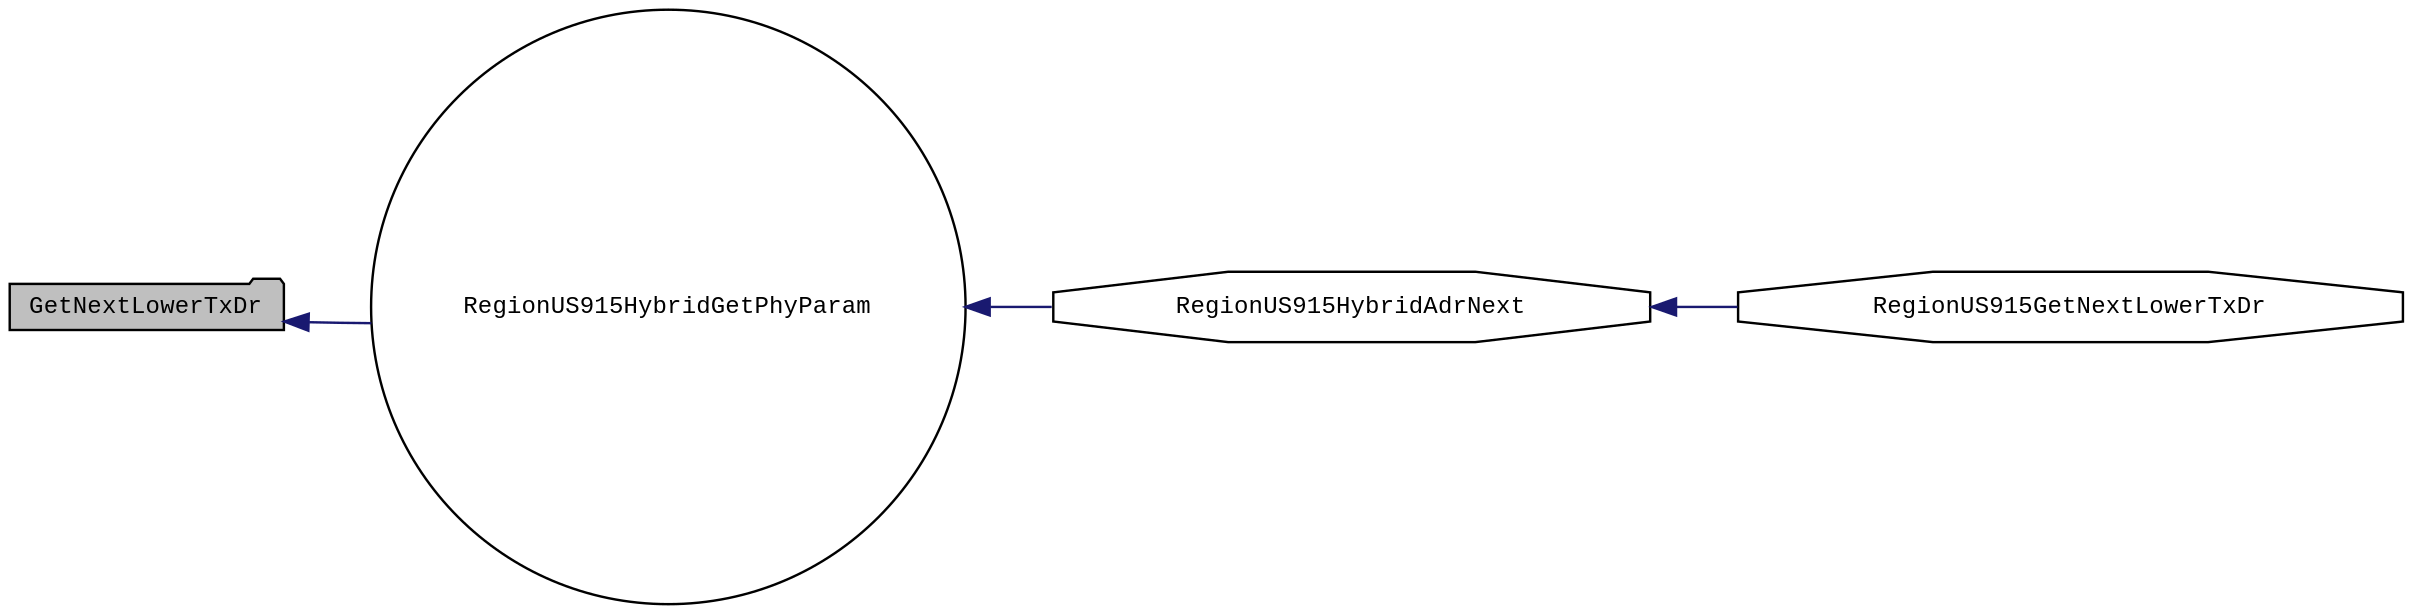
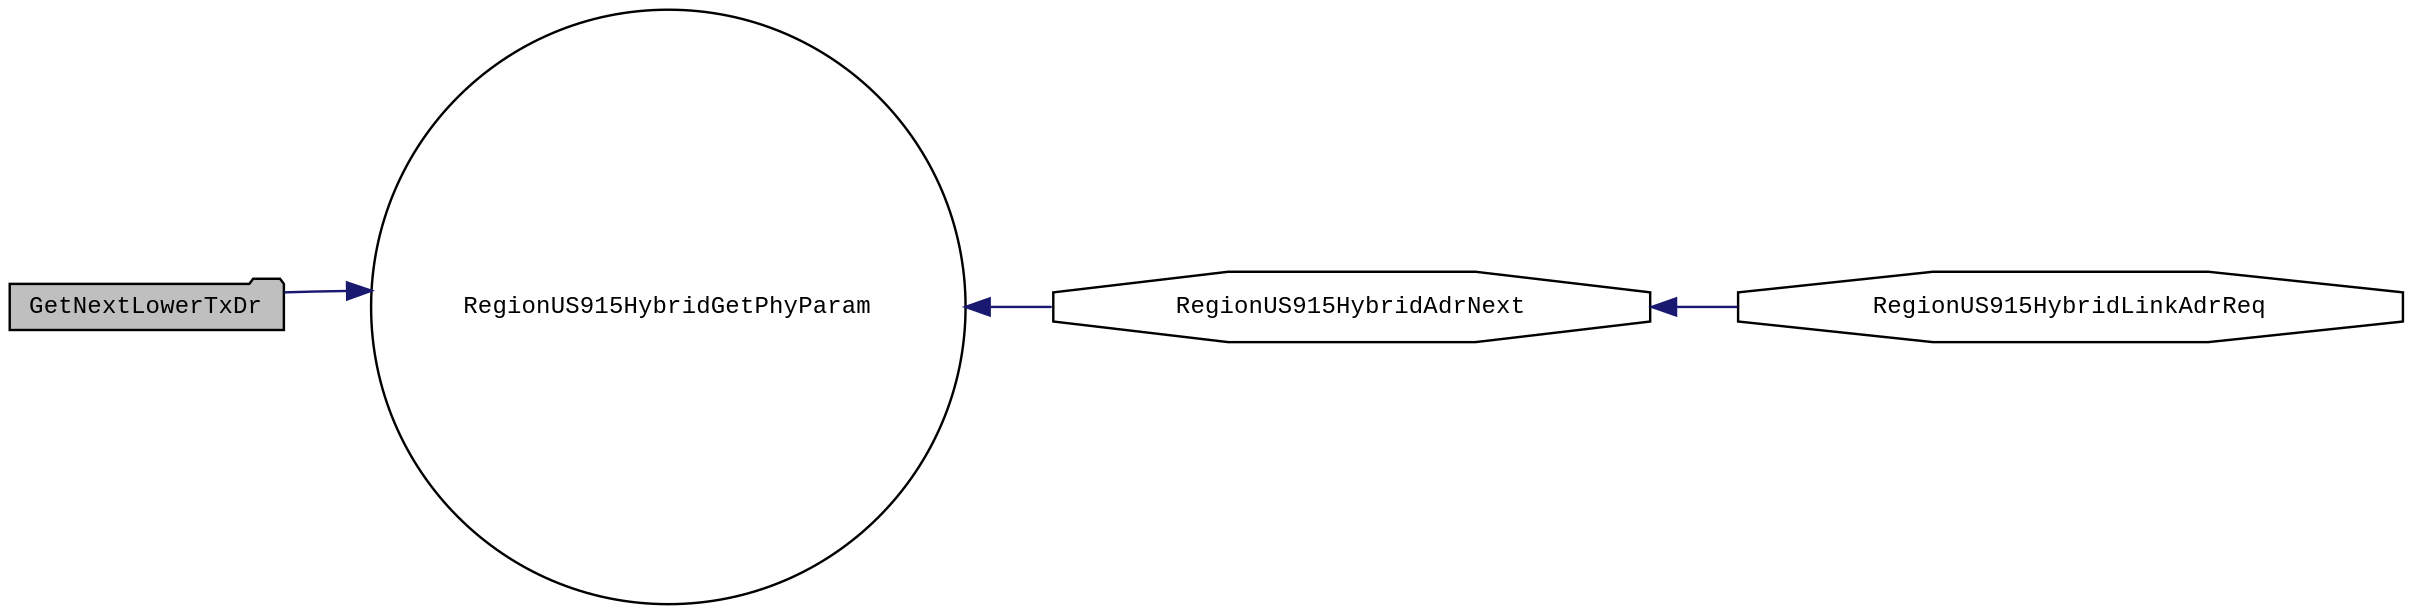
  digraph {
    fontname="Liberation Mono"
    rankdir=LR
    node [color=black fillcolor=white fontname="Liberation Mono" fontsize=10 shape=octagon style=filled]
    edge [color=midnightblue dir=back fontname="Liberation Mono" fontsize=10 labelfontname=Helvetica labelfontsize=10 style=solid]
    n1 [fillcolor=grey75 fontcolor=black height=0.2 label=GetNextLowerTxDr shape=folder width=0.4]
    n2 [height=0.2 label=RegionUS915HybridGetPhyParam shape=circle width=0.4]
    n3 [height=0.2 label=RegionUS915HybridAdrNext width=0.4]
-   n4 [height=0.2 label=RegionUS915GetNextLowerTxDr width=0.4]
-   n1 -> n2
+   n4 [height=0.2 label=RegionUS915HybridLinkAdrReq width=0.4]
+   n2 -> n1
    n2 -> n3
    n3 -> n4
  }
